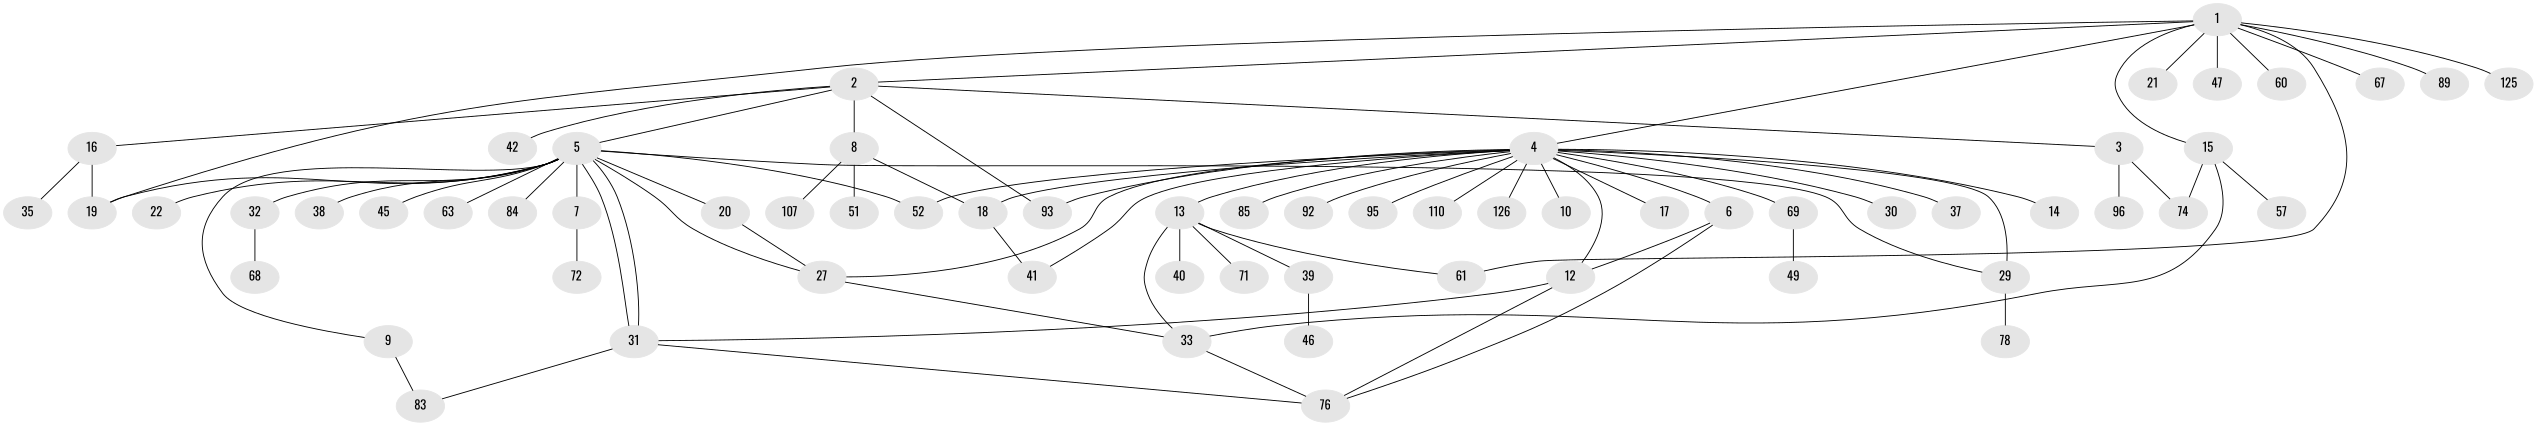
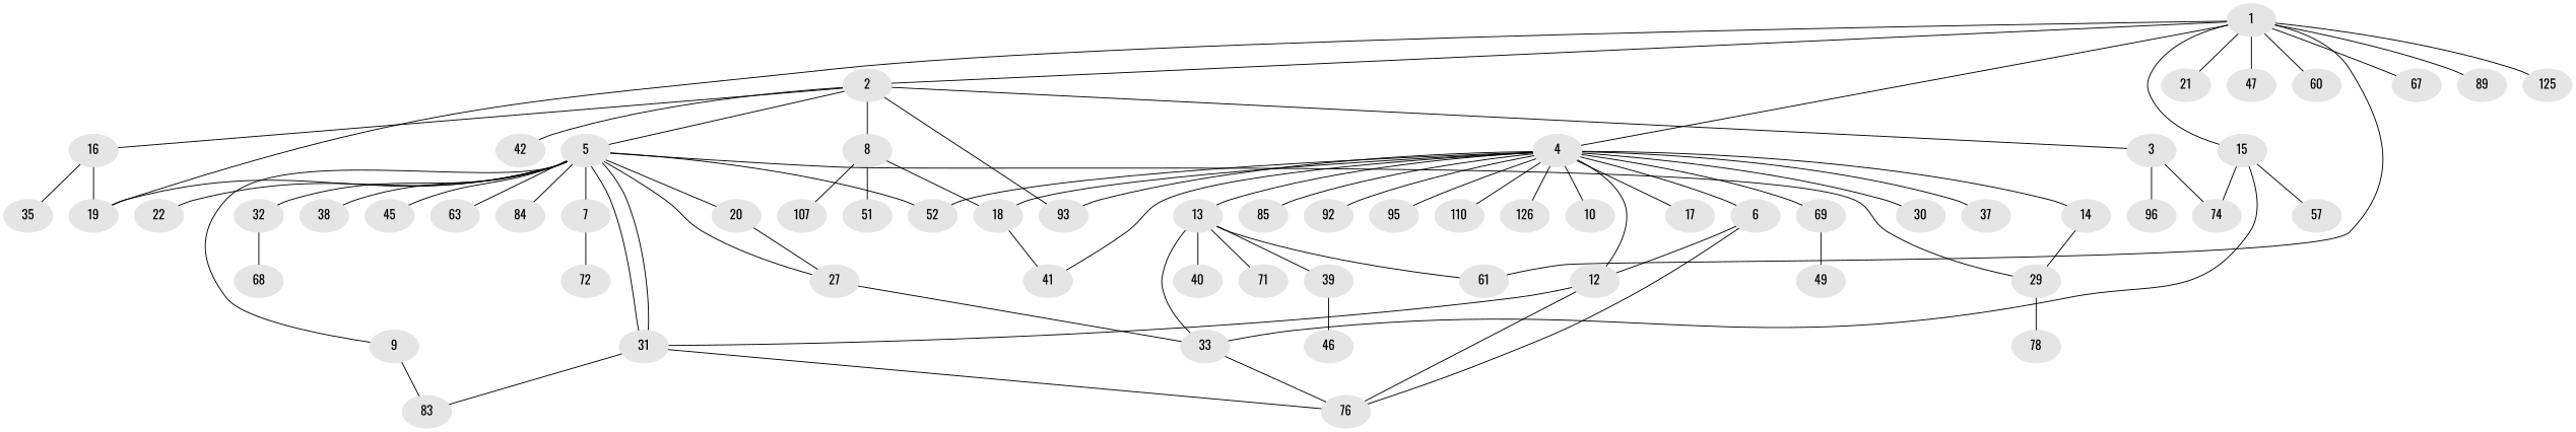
  graph {
    fontname=Oswald
    node [color=gray90 fontname=Oswald style=filled]
    edge [fontname=Oswald]
    1
    2
    4 [super="+11+23+43"]
    15 [super="+26+90+116"]
    19 [super="+88"]
    21
    47
    60
    61
    67
    89
    125
    3 [super="+24"]
    5
    8
    16 [super="+25+36"]
    42
    93 [super="+118+122+124"]
    6
    10
    12 [super="+28+109"]
    13
    14 [super="+111"]
    17
    18 [super="+50+100"]
    27
    29 [super="+48+55"]
    30
    37
    41
    52
    69
    n33 [label=85]
    92
    95
    110
    126
    74
    33 [super="+54+108+79+53"]
    57 [super="+117"]
    96
    7
    9
    20 [super="+80"]
    22
    31 [super="+58+82+121+56"]
    32 [super="+34"]
    38 [super="+65"]
    45
    63
    84 [super="+91+104"]
    51
    107
    35 [super="+44"]
    76 [super="+112"]
    39
    40
    71
    78
    49
    72 [super="+114"]
    83 [super="+115"]
    68
    46 [super="+113+70"]
    1 -- 2
    1 -- 4
    1 -- 15
    1 -- 19
    1 -- 21
    1 -- 47
    1 -- 60
    1 -- 61
    1 -- 67
    1 -- 89
    1 -- 125
    2 -- 3
    2 -- 5
    2 -- 8
    2 -- 16
    2 -- 42
    2 -- 93
    4 -- 93
    4 -- 6
    4 -- 10
    4 -- 12
    4 -- 13
    4 -- 14
    4 -- 17
    4 -- 18
-   4 -- 27
-   4 -- 29 [weight=2]
+   14 -- 29 [weight=2]
    4 -- 30
    4 -- 37
    4 -- 41
    4 -- 52
    4 -- 69
    4 -- n33
    4 -- 92
    4 -- 95
    4 -- 110
    4 -- 126
    15 -- 74
    15 -- 33
    15 -- 57
    3 -- 74
    3 -- 96
    5 -- 19
    5 -- 27
    5 -- 29
    5 -- 52
    5 -- 7
    5 -- 9
    5 -- 20
    5 -- 22
    5 -- 31
    5 -- 31
    5 -- 32
    5 -- 38
    5 -- 45
    5 -- 63
    5 -- 84
    8 -- 18
    8 -- 51
    8 -- 107
    16 -- 19
    16 -- 35
    6 -- 12
    6 -- 76
    12 -- 31
    12 -- 76
    13 -- 61
    13 -- 33
    13 -- 39
    13 -- 40
    13 -- 71
    18 -- 41
    27 -- 33
    29 -- 78
    69 -- 49
    33 -- 76
    7 -- 72
    9 -- 83
    20 -- 27
    31 -- 76
    31 -- 83
    32 -- 68
    39 -- 46
  }
